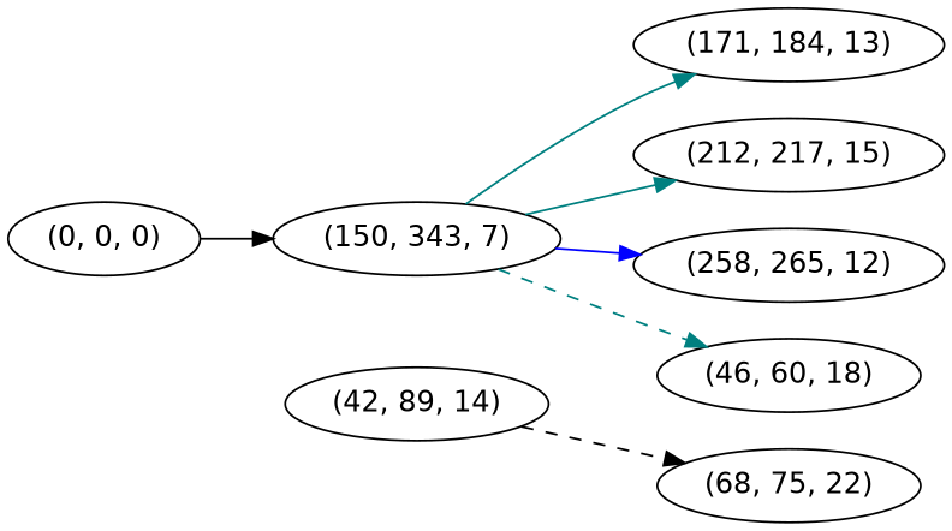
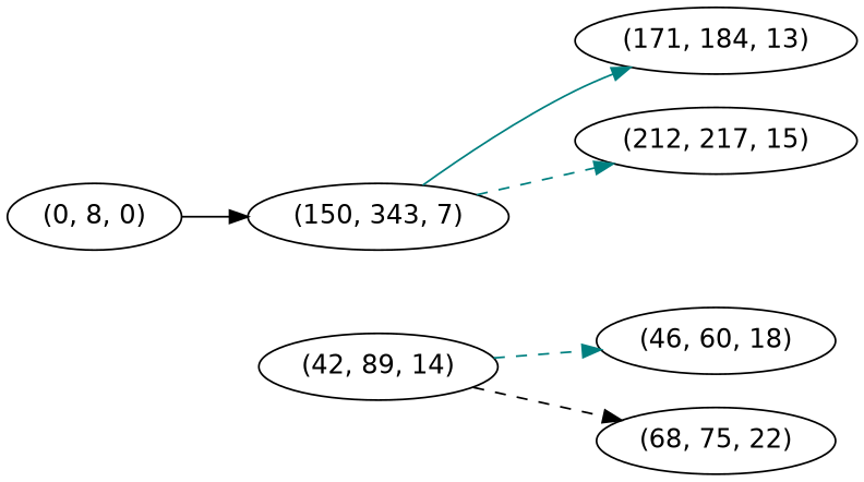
  digraph {
    fontname="DejaVu Sans"
    rankdir=LR
    node [fontname="DejaVu Sans"]
    edge [color=teal fontname="DejaVu Sans" style=solid]
-   "(0, 0, 0)"
+   "(0, 0, 0)" [label="(0, 8, 0)"]
    "(150, 343, 7)"
    "(171, 184, 13)"
    "(212, 217, 15)"
-   "(258, 265, 12)"
    n6 [label="(46, 60, 18)"]
    "(42, 89, 14)"
    "(68, 75, 22)"
    "(0, 0, 0)" -> "(150, 343, 7)" [color=black]
    "(150, 343, 7)" -> "(171, 184, 13)"
-   "(150, 343, 7)" -> "(212, 217, 15)"
-   "(150, 343, 7)" -> "(258, 265, 12)" [color=blue]
-   "(150, 343, 7)" -> n6 [style=dashed]
+   "(150, 343, 7)" -> "(212, 217, 15)" [style=dashed]
+   "(42, 89, 14)" -> n6 [style=dashed]
    "(42, 89, 14)" -> "(68, 75, 22)" [color=black style=dashed]
  }
